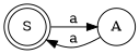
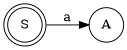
  digraph {
    rankdir=LR
    S [shape=doublecircle]
    A [shape=circle]
    S -> A [label=a]
-   A -> S [label=a]
  }
